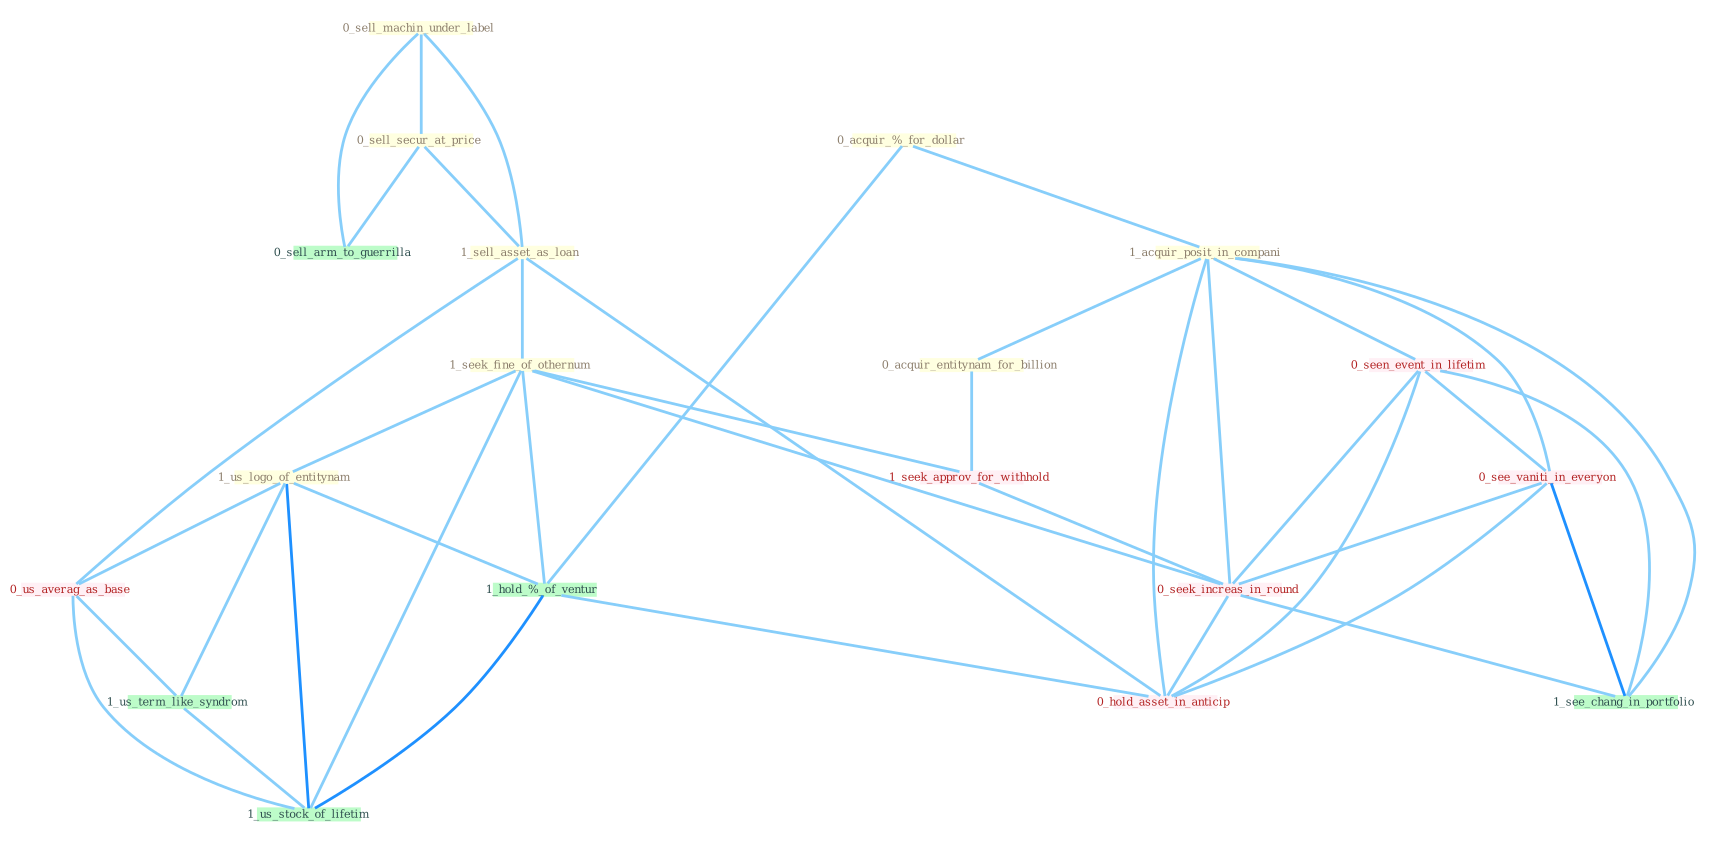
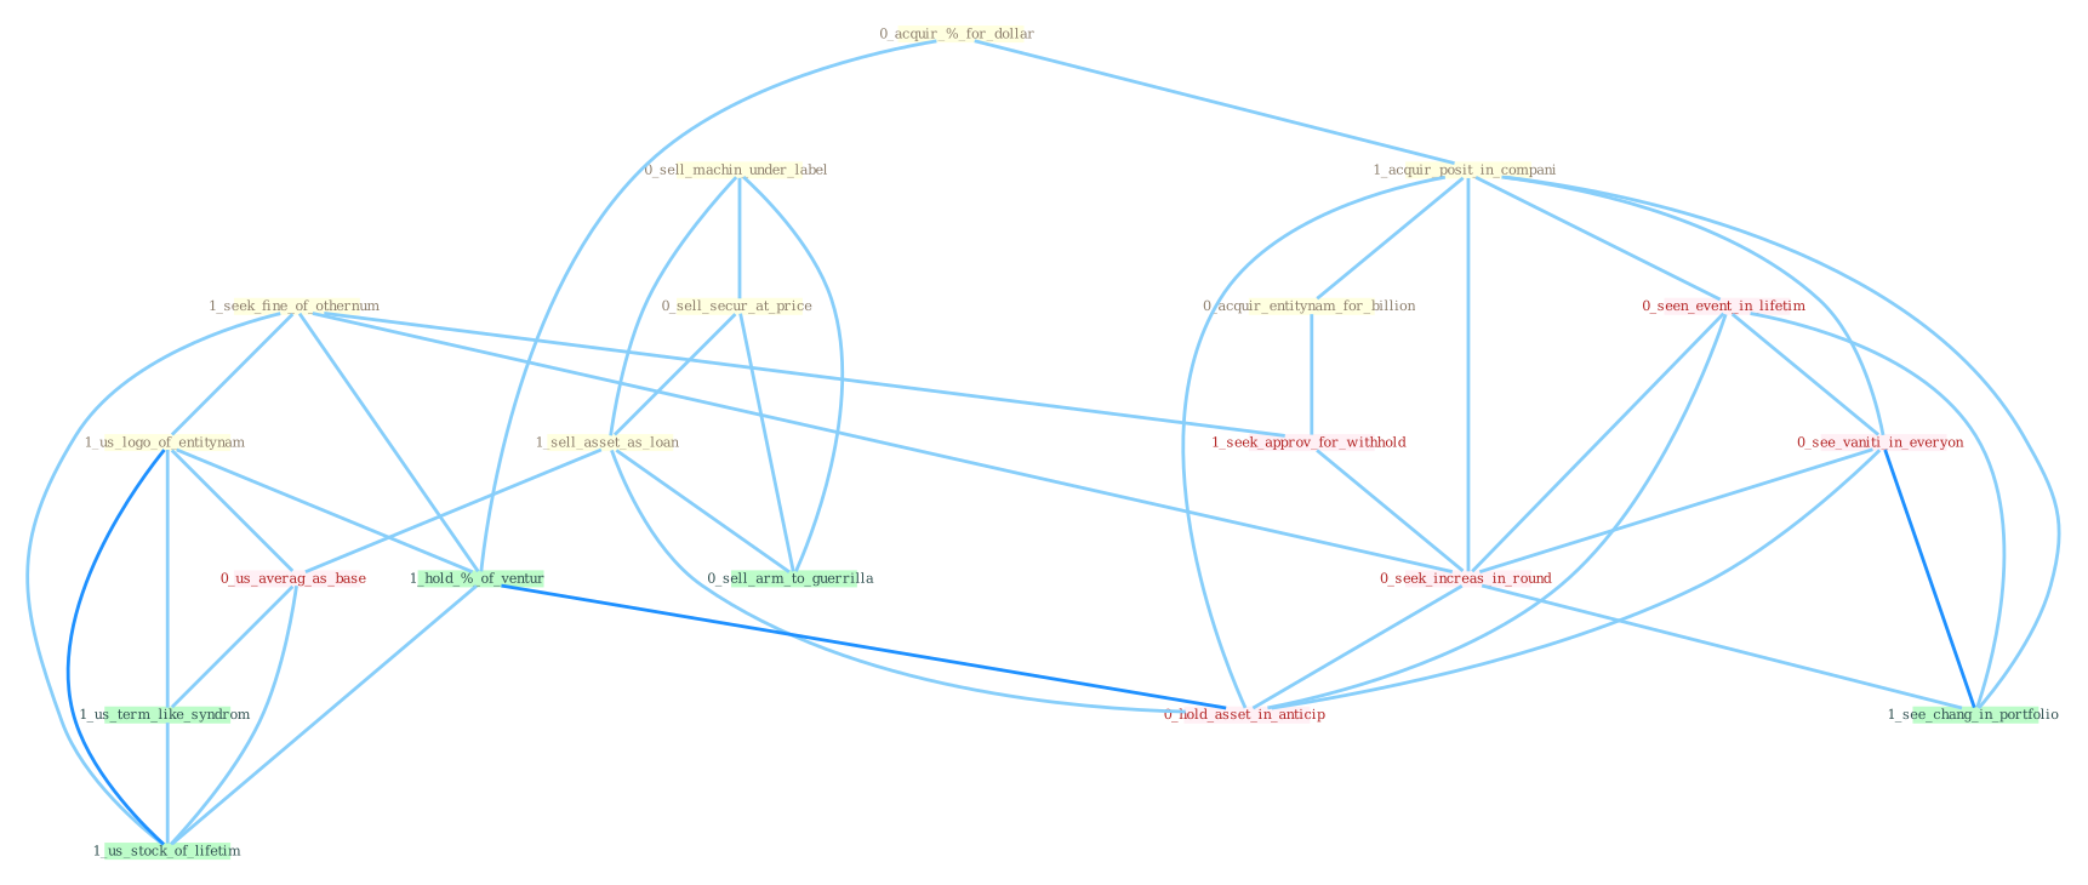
  graph {
    node [color="#ffffe0" fixedsize=true fontcolor="#8b7d6b" fontsize=4 shape=polygon style=filled]
    edge [color="#87cefa" w=1]
    "0_sell_machin_under_label " [height=.06 width=.5]
    "1_seek_fine_of_othernum " [height=.06 width=.5]
    "0_acquir_%_for_dollar " [height=.06 width=.5]
    "1_acquir_posit_in_compani " [height=.06 width=.5]
    "0_acquir_entitynam_for_billion " [height=.06 width=.5]
    "0_sell_secur_at_price " [height=.06 width=.5]
    "1_sell_asset_as_loan " [height=.06 width=.5]
    "1_us_logo_of_entitynam " [height=.06 width=.5]
    "0_seen_event_in_lifetim " [color="#fff0f5" fontcolor="#b22222" height=.06 width=.5]
    "0_us_averag_as_base " [color="#fff0f5" fontcolor="#b22222" height=.06 width=.5]
    "1_seek_approv_for_withhold " [color="#fff0f5" fontcolor="#b22222" height=.06 width=.5]
    "0_see_vaniti_in_everyon " [color="#fff0f5" fontcolor="#b22222" height=.06 width=.5]
    "0_seek_increas_in_round " [color="#fff0f5" fontcolor="#b22222" height=.06 width=.5]
    "0_hold_asset_in_anticip " [color="#fff0f5" fontcolor="#b22222" height=.06 width=.5]
    "0_sell_arm_to_guerrilla " [color="#BDFCC9" fontcolor="#2f4f4f" height=.06 width=.5]
    "1_hold_%_of_ventur " [color="#BDFCC9" fontcolor="#2f4f4f" height=.06 width=.5]
    n17 [color="#BDFCC9" fontcolor="#2f4f4f" height=.06 label="1_us_stock_of_lifetim" width=.5]
    "1_see_chang_in_portfolio " [color="#BDFCC9" fontcolor="#2f4f4f" height=.06 width=.5]
    "1_us_term_like_syndrom " [color="#BDFCC9" fontcolor="#2f4f4f" height=.06 width=.5]
    subgraph sub_1 {
      "0_sell_machin_under_label "
      "1_seek_fine_of_othernum "
      "0_acquir_%_for_dollar "
      "1_acquir_posit_in_compani "
      "0_acquir_entitynam_for_billion "
      "0_sell_secur_at_price "
      "1_sell_asset_as_loan "
      "1_us_logo_of_entitynam "
    }
    subgraph sub_2 {
      "0_seen_event_in_lifetim "
      "0_us_averag_as_base "
      "1_seek_approv_for_withhold "
      "0_see_vaniti_in_everyon "
      "0_seek_increas_in_round "
      "0_hold_asset_in_anticip "
    }
    "0_sell_machin_under_label " -- "0_sell_secur_at_price "
    "0_sell_machin_under_label " -- "1_sell_asset_as_loan "
    "0_sell_machin_under_label " -- "0_sell_arm_to_guerrilla "
    "1_seek_fine_of_othernum " -- "1_us_logo_of_entitynam "
    "1_seek_fine_of_othernum " -- "1_seek_approv_for_withhold "
    "1_seek_fine_of_othernum " -- "0_seek_increas_in_round "
    "1_seek_fine_of_othernum " -- "1_hold_%_of_ventur "
    "1_seek_fine_of_othernum " -- n17
    "0_acquir_%_for_dollar " -- "1_acquir_posit_in_compani "
    "0_acquir_%_for_dollar " -- "1_hold_%_of_ventur "
    "1_acquir_posit_in_compani " -- "0_acquir_entitynam_for_billion "
    "1_acquir_posit_in_compani " -- "0_seen_event_in_lifetim "
    "1_acquir_posit_in_compani " -- "0_see_vaniti_in_everyon "
    "1_acquir_posit_in_compani " -- "0_seek_increas_in_round "
    "1_acquir_posit_in_compani " -- "0_hold_asset_in_anticip "
    "1_acquir_posit_in_compani " -- "1_see_chang_in_portfolio "
    "0_acquir_entitynam_for_billion " -- "1_seek_approv_for_withhold "
    "0_sell_secur_at_price " -- "1_sell_asset_as_loan "
    "0_sell_secur_at_price " -- "0_sell_arm_to_guerrilla "
    "1_sell_asset_as_loan " -- "0_us_averag_as_base "
    "1_sell_asset_as_loan " -- "0_hold_asset_in_anticip "
-   "1_sell_asset_as_loan " -- "1_seek_fine_of_othernum "
+   "1_sell_asset_as_loan " -- "0_sell_arm_to_guerrilla "
    "1_us_logo_of_entitynam " -- "0_us_averag_as_base "
    "1_us_logo_of_entitynam " -- "1_hold_%_of_ventur "
    "1_us_logo_of_entitynam " -- n17 [color="#1e90ff" w=2]
    "1_us_logo_of_entitynam " -- "1_us_term_like_syndrom "
    "0_seen_event_in_lifetim " -- "0_see_vaniti_in_everyon "
    "0_seen_event_in_lifetim " -- "0_seek_increas_in_round "
    "0_seen_event_in_lifetim " -- "0_hold_asset_in_anticip "
    "0_seen_event_in_lifetim " -- "1_see_chang_in_portfolio "
    "0_us_averag_as_base " -- n17
    "0_us_averag_as_base " -- "1_us_term_like_syndrom "
    "1_seek_approv_for_withhold " -- "0_seek_increas_in_round "
    "0_see_vaniti_in_everyon " -- "0_seek_increas_in_round "
    "0_see_vaniti_in_everyon " -- "0_hold_asset_in_anticip "
    "0_see_vaniti_in_everyon " -- "1_see_chang_in_portfolio " [color="#1e90ff" w=2]
    "0_seek_increas_in_round " -- "0_hold_asset_in_anticip "
    "0_seek_increas_in_round " -- "1_see_chang_in_portfolio "
-   "1_hold_%_of_ventur " -- "0_hold_asset_in_anticip "
-   "1_hold_%_of_ventur " -- n17 [color="#1e90ff"]
+   "1_hold_%_of_ventur " -- "0_hold_asset_in_anticip " [color="#1e90ff"]
+   "1_hold_%_of_ventur " -- n17
    "1_us_term_like_syndrom " -- n17
  }
